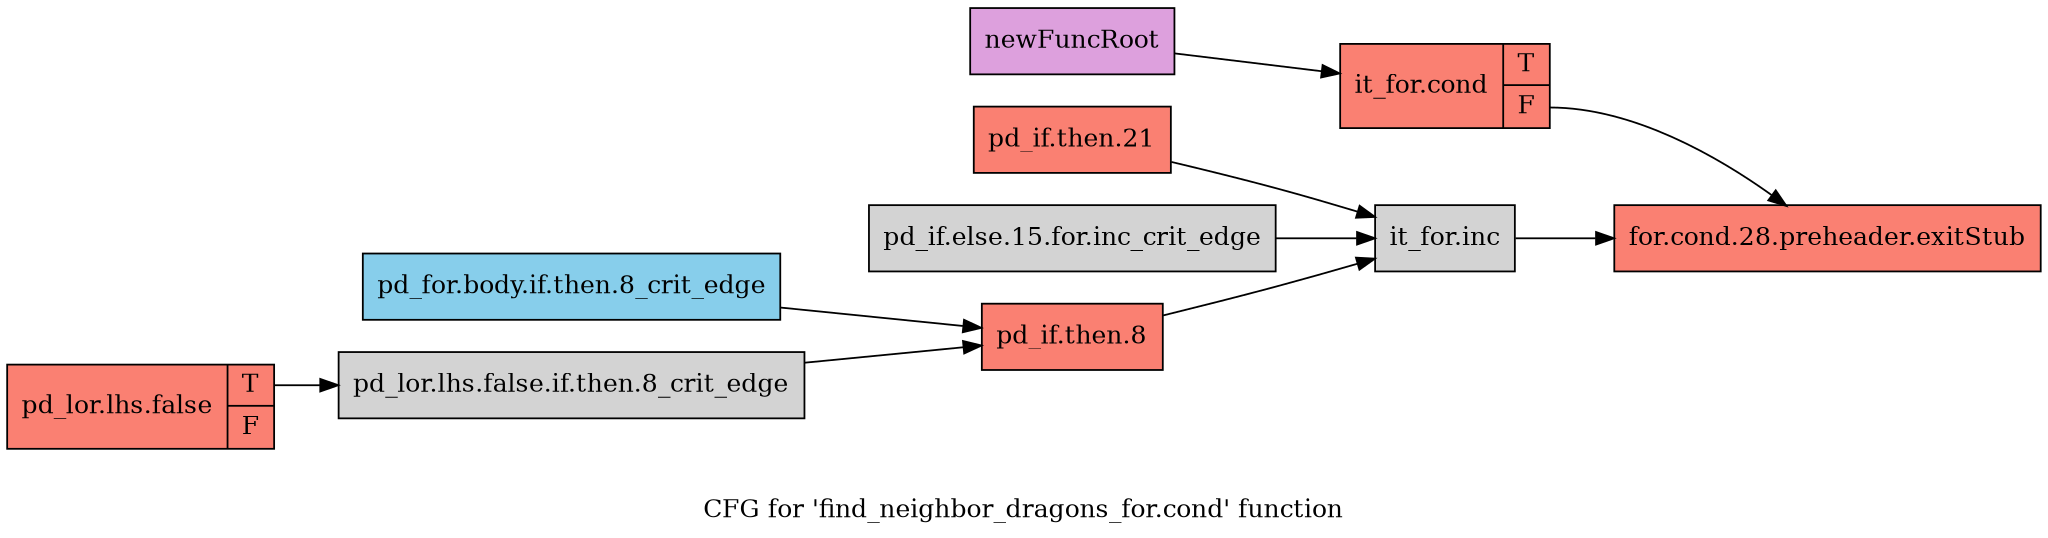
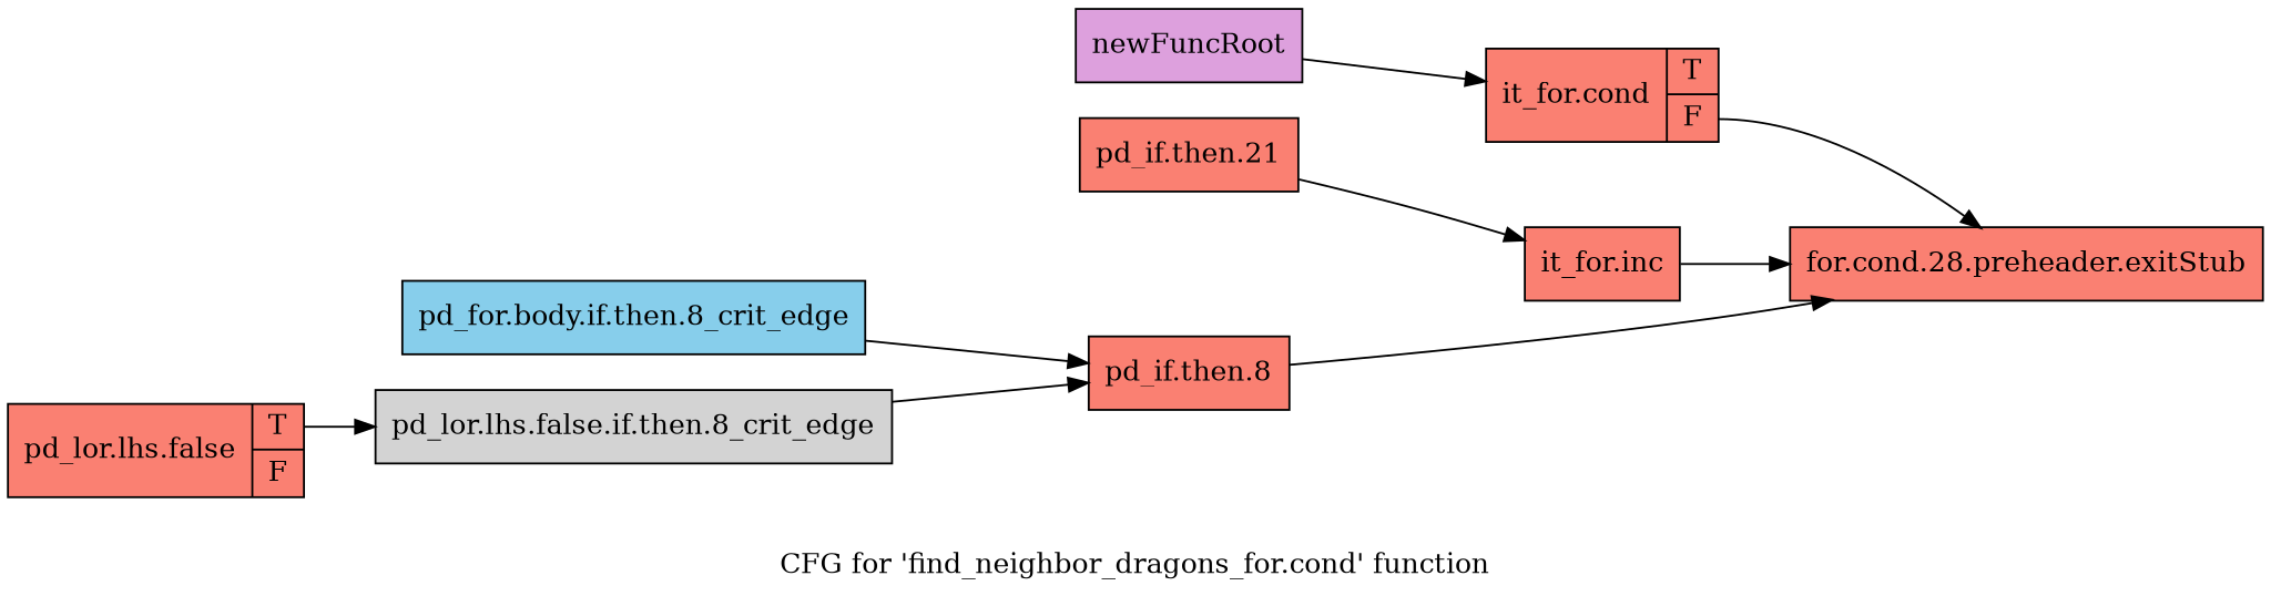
  digraph {
    label="CFG for 'find_neighbor_dragons_for.cond' function"
    rankdir=LR
    node [fillcolor=salmon shape=record style=filled]
    n1 [fillcolor=plum label="{newFuncRoot}"]
    n2 [label="{it_for.cond|{<s0>T|<s1>F}}"]
    n3 [label="{for.cond.28.preheader.exitStub}"]
    n4 [fillcolor=skyblue label="{pd_for.body.if.then.8_crit_edge}"]
    n5 [label="{pd_if.then.8}"]
    n6 [label="{pd_lor.lhs.false|{<s0>T|<s1>F}}"]
    n7 [fillcolor=lightgrey label="{pd_lor.lhs.false.if.then.8_crit_edge}"]
-   n8 [fillcolor=lightgrey label="{it_for.inc}"]
+   n8 [label="{it_for.inc}"]
    n9 [label="{pd_if.then.21}"]
-   n10 [fillcolor=lightgrey label="{pd_if.else.15.for.inc_crit_edge}"]
    n1 -> n2
    n2 -> n3 [tailport=s1]
    n4 -> n5
-   n5 -> n8
+   n5 -> n3
    n6 -> n7 [tailport=s0]
    n7 -> n5
    n8 -> n3
    n9 -> n8
-   n10 -> n8
  }
